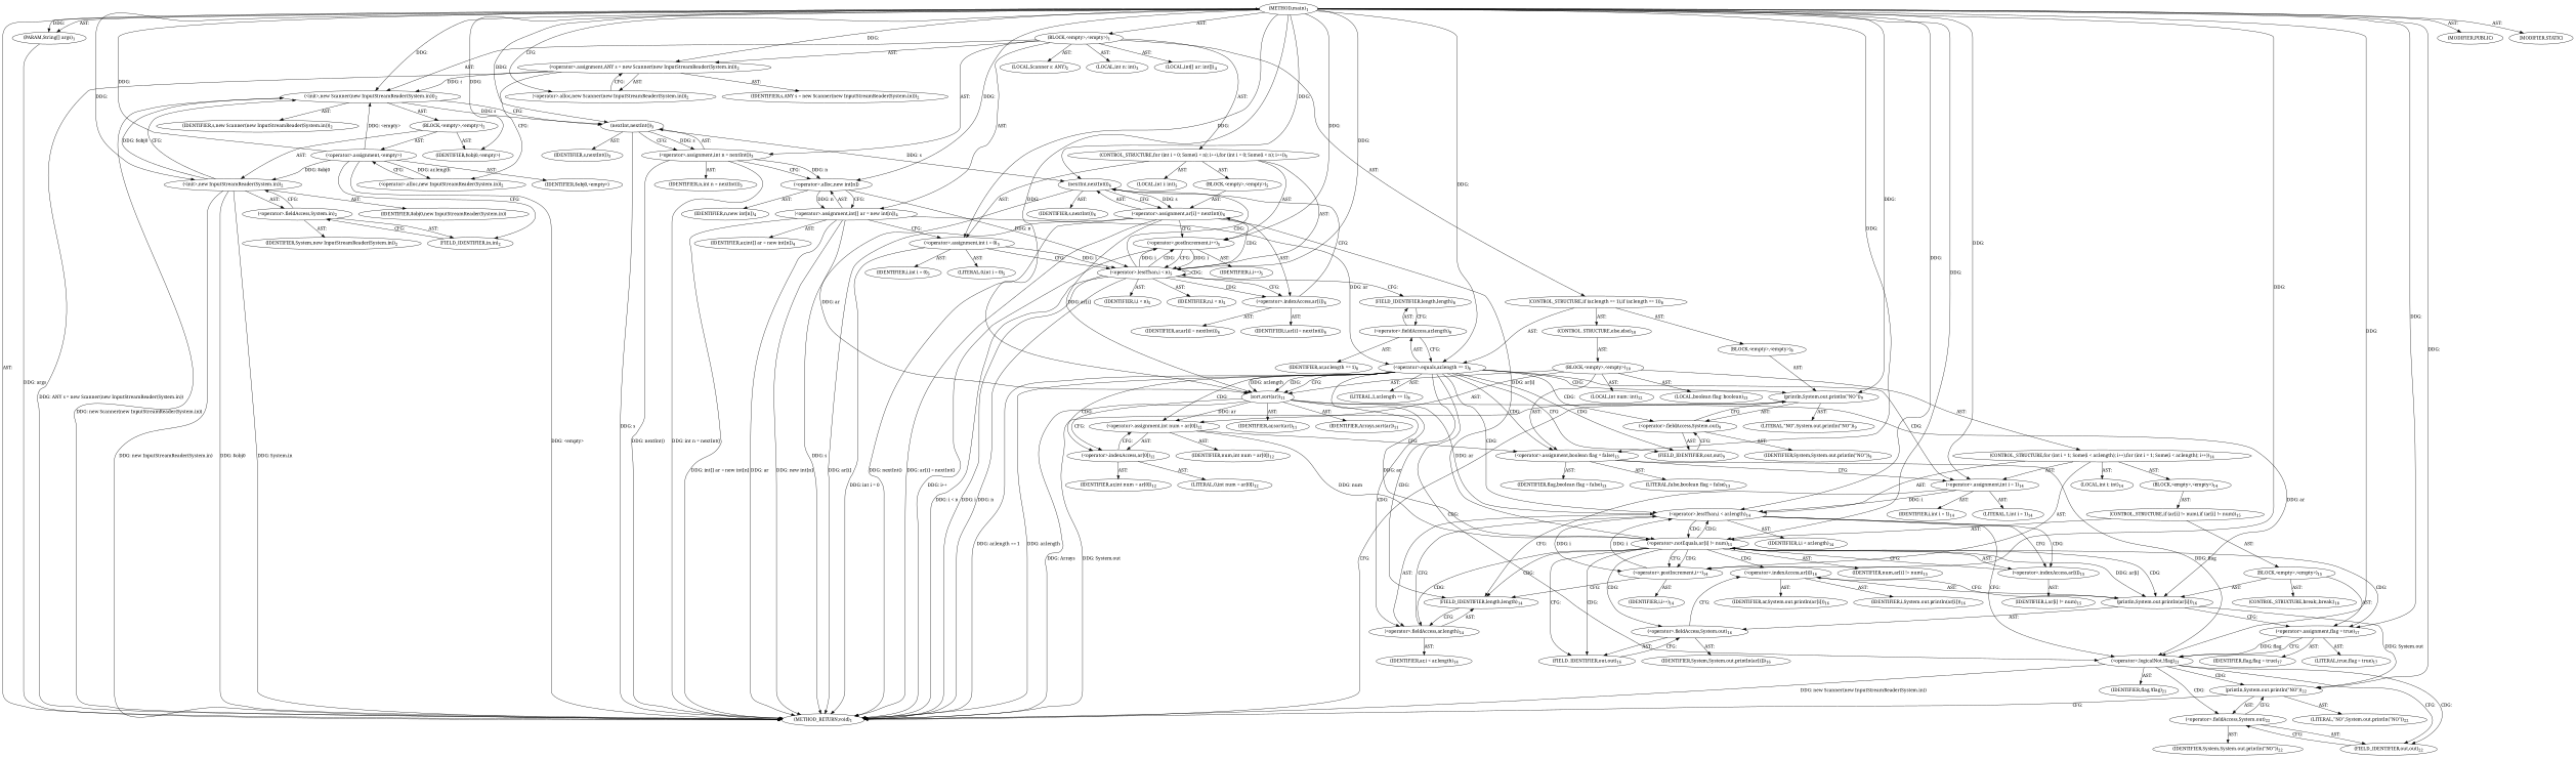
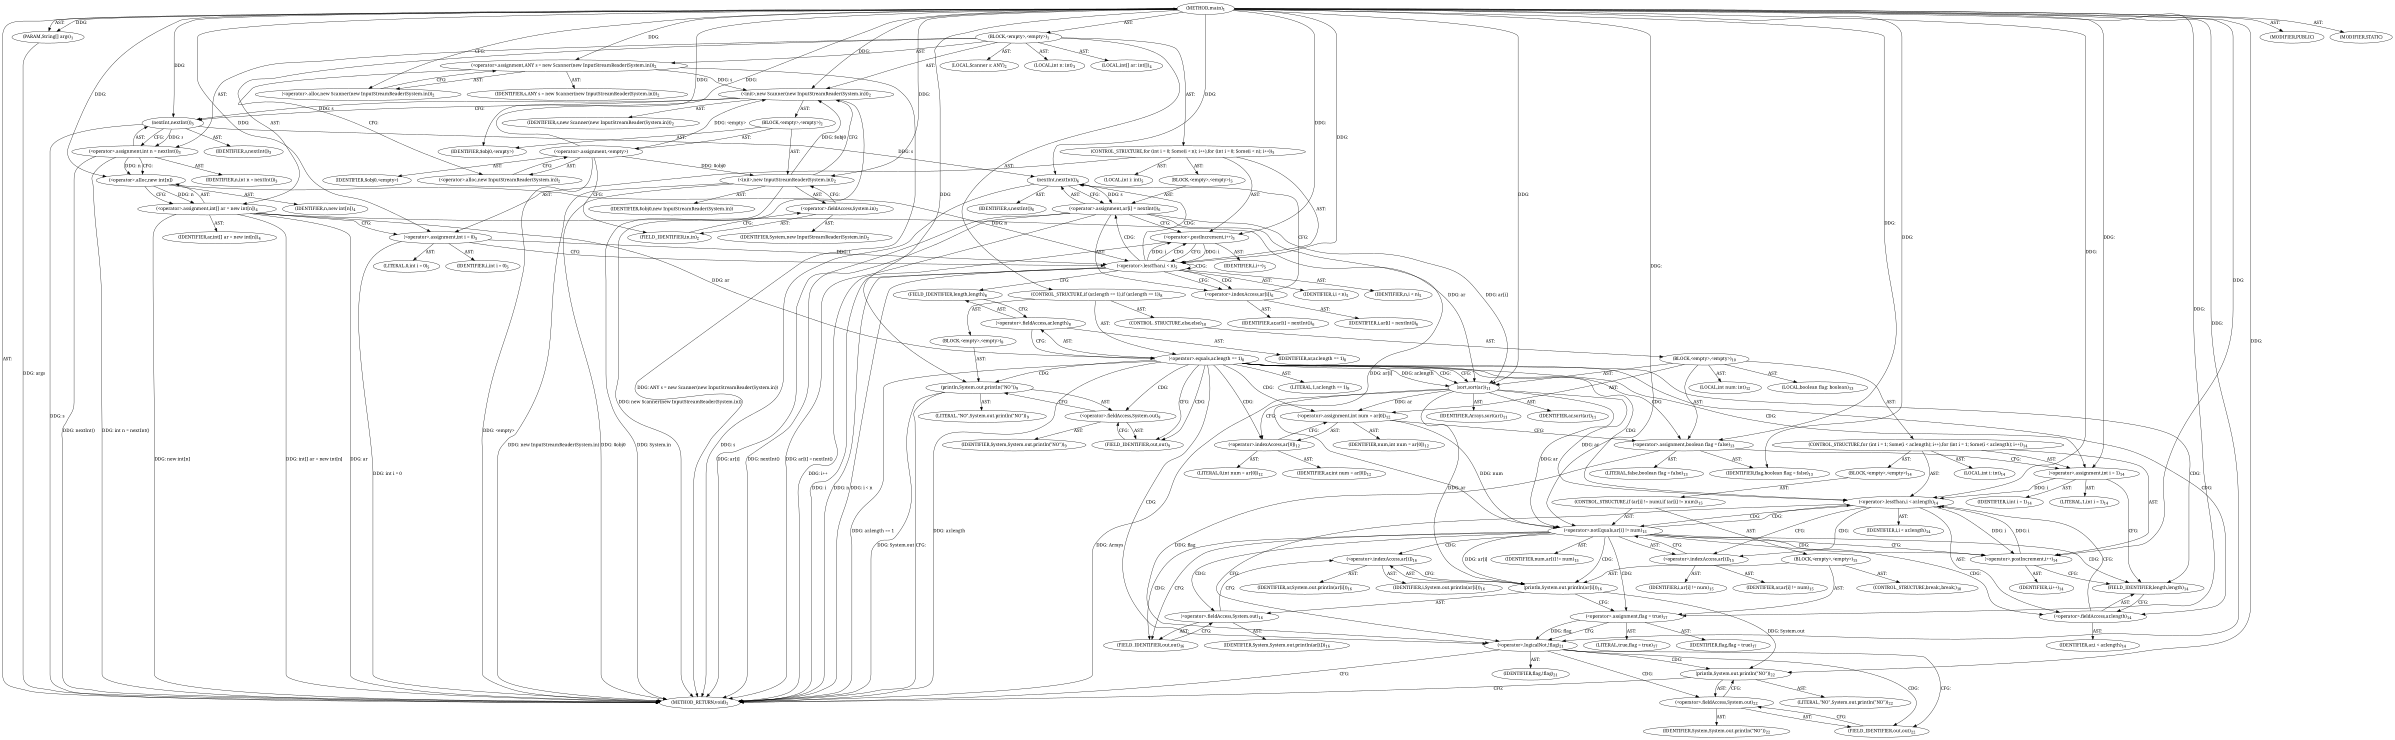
  digraph {
    fontname="Noto Serif"
    node [fontname="Noto Serif"]
    edge [fontname="Noto Serif"]
    n1 [label=<(METHOD,main)<SUB>1</SUB>>]
    n2 [label=<(PARAM,String[] args)<SUB>1</SUB>>]
    n3 [label=<(BLOCK,&lt;empty&gt;,&lt;empty&gt;)<SUB>1</SUB>>]
    n4 [label=<(&lt;operator&gt;.assignment,ANY s = new Scanner(new InputStreamReader(System.in)))<SUB>2</SUB>>]
    n5 [label=<(&lt;operator&gt;.alloc,new Scanner(new InputStreamReader(System.in)))<SUB>2</SUB>>]
    n6 [label=<(&lt;init&gt;,new Scanner(new InputStreamReader(System.in)))<SUB>2</SUB>>]
    n7 [label=<(&lt;init&gt;,new InputStreamReader(System.in))<SUB>2</SUB>>]
    n8 [label=<(IDENTIFIER,$obj0,&lt;empty&gt;)>]
    n9 [label=<(nextInt,nextInt())<SUB>3</SUB>>]
    n10 [label=<(&lt;operator&gt;.alloc,new int[n])>]
    n11 [label=<(&lt;operator&gt;.assignment,int i = 0)<SUB>5</SUB>>]
    n12 [label=<(&lt;operator&gt;.lessThan,i &lt; n)<SUB>5</SUB>>]
    n13 [label=<(&lt;operator&gt;.postIncrement,i++)<SUB>5</SUB>>]
    n14 [label=<(nextInt,nextInt())<SUB>6</SUB>>]
    n15 [label=<(&lt;operator&gt;.equals,ar.length == 1)<SUB>8</SUB>>]
    n16 [label=<(println,System.out.println(&quot;NO&quot;))<SUB>9</SUB>>]
    n17 [label=<(sort,sort(ar))<SUB>11</SUB>>]
    n18 [label=<(&lt;operator&gt;.assignment,boolean flag = false)<SUB>13</SUB>>]
    n19 [label=<(&lt;operator&gt;.assignment,int i = 1)<SUB>14</SUB>>]
    n20 [label=<(&lt;operator&gt;.lessThan,i &lt; ar.length)<SUB>14</SUB>>]
    n21 [label=<(&lt;operator&gt;.postIncrement,i++)<SUB>14</SUB>>]
    n22 [label=<(&lt;operator&gt;.notEquals,ar[i] != num)<SUB>15</SUB>>]
    n23 [label=<(&lt;operator&gt;.assignment,flag = true)<SUB>17</SUB>>]
    n24 [label=<(&lt;operator&gt;.logicalNot,!flag)<SUB>21</SUB>>]
    n25 [label=<(println,System.out.println(&quot;NO&quot;))<SUB>22</SUB>>]
    n26 [label=<(MODIFIER,PUBLIC)>]
    n27 [label=<(MODIFIER,STATIC)>]
    n28 [label=<(METHOD_RETURN,void)<SUB>1</SUB>>]
    n29 [label=<(LOCAL,Scanner s: ANY)<SUB>2</SUB>>]
    n30 [label=<(LOCAL,int n: int)<SUB>3</SUB>>]
    n31 [label=<(&lt;operator&gt;.assignment,int n = nextInt())<SUB>3</SUB>>]
    n32 [label=<(LOCAL,int[] ar: int[])<SUB>4</SUB>>]
    n33 [label=<(&lt;operator&gt;.assignment,int[] ar = new int[n])<SUB>4</SUB>>]
    n34 [label=<(CONTROL_STRUCTURE,for (int i = 0; Some(i &lt; n); i++),for (int i = 0; Some(i &lt; n); i++))<SUB>5</SUB>>]
    n35 [label=<(CONTROL_STRUCTURE,if (ar.length == 1),if (ar.length == 1))<SUB>8</SUB>>]
    n36 [label=<(IDENTIFIER,s,ANY s = new Scanner(new InputStreamReader(System.in)))<SUB>2</SUB>>]
    n37 [label=<(&lt;operator&gt;.alloc,new InputStreamReader(System.in))<SUB>2</SUB>>]
    n38 [label=<(IDENTIFIER,s,new Scanner(new InputStreamReader(System.in)))<SUB>2</SUB>>]
    n39 [label=<(BLOCK,&lt;empty&gt;,&lt;empty&gt;)<SUB>2</SUB>>]
    n40 [label=<(&lt;operator&gt;.assignment,&lt;empty&gt;)>]
    n41 [label=<(IDENTIFIER,$obj0,&lt;empty&gt;)>]
    n42 [label=<(FIELD_IDENTIFIER,in,in)<SUB>2</SUB>>]
    n43 [label=<(IDENTIFIER,$obj0,new InputStreamReader(System.in))>]
    n44 [label=<(&lt;operator&gt;.fieldAccess,System.in)<SUB>2</SUB>>]
    n45 [label=<(IDENTIFIER,s,nextInt())<SUB>3</SUB>>]
    n46 [label=<(IDENTIFIER,n,new int[n])<SUB>4</SUB>>]
    n47 [label=<(IDENTIFIER,i,int i = 0)<SUB>5</SUB>>]
    n48 [label=<(LITERAL,0,int i = 0)<SUB>5</SUB>>]
    n49 [label=<(IDENTIFIER,i,i &lt; n)<SUB>5</SUB>>]
    n50 [label=<(IDENTIFIER,n,i &lt; n)<SUB>5</SUB>>]
    n51 [label=<(&lt;operator&gt;.assignment,ar[i] = nextInt())<SUB>6</SUB>>]
    n52 [label=<(&lt;operator&gt;.indexAccess,ar[i])<SUB>6</SUB>>]
    n53 [label=<(FIELD_IDENTIFIER,length,length)<SUB>8</SUB>>]
    n54 [label=<(IDENTIFIER,i,i++)<SUB>5</SUB>>]
    n55 [label=<(IDENTIFIER,s,nextInt())<SUB>6</SUB>>]
    n56 [label=<(&lt;operator&gt;.fieldAccess,ar.length)<SUB>8</SUB>>]
    n57 [label=<(LITERAL,1,ar.length == 1)<SUB>8</SUB>>]
    n58 [label=<(&lt;operator&gt;.fieldAccess,System.out)<SUB>9</SUB>>]
    n59 [label=<(FIELD_IDENTIFIER,out,out)<SUB>9</SUB>>]
    n60 [label=<(&lt;operator&gt;.assignment,int num = ar[0])<SUB>12</SUB>>]
    n61 [label=<(&lt;operator&gt;.indexAccess,ar[0])<SUB>12</SUB>>]
    n62 [label=<(&lt;operator&gt;.fieldAccess,ar.length)<SUB>14</SUB>>]
    n63 [label=<(FIELD_IDENTIFIER,length,length)<SUB>14</SUB>>]
    n64 [label=<(LITERAL,&quot;NO&quot;,System.out.println(&quot;NO&quot;))<SUB>9</SUB>>]
    n65 [label=<(IDENTIFIER,Arrays,sort(ar))<SUB>11</SUB>>]
    n66 [label=<(IDENTIFIER,ar,sort(ar))<SUB>11</SUB>>]
    n67 [label=<(println,System.out.println(ar[i]))<SUB>16</SUB>>]
    n68 [label=<(IDENTIFIER,flag,boolean flag = false)<SUB>13</SUB>>]
    n69 [label=<(LITERAL,false,boolean flag = false)<SUB>13</SUB>>]
    n70 [label=<(IDENTIFIER,i,int i = 1)<SUB>14</SUB>>]
    n71 [label=<(LITERAL,1,int i = 1)<SUB>14</SUB>>]
    n72 [label=<(IDENTIFIER,i,i &lt; ar.length)<SUB>14</SUB>>]
    n73 [label=<(&lt;operator&gt;.indexAccess,ar[i])<SUB>15</SUB>>]
    n74 [label=<(IDENTIFIER,i,i++)<SUB>14</SUB>>]
    n75 [label=<(IDENTIFIER,num,ar[i] != num)<SUB>15</SUB>>]
    n76 [label=<(&lt;operator&gt;.fieldAccess,System.out)<SUB>16</SUB>>]
    n77 [label=<(FIELD_IDENTIFIER,out,out)<SUB>16</SUB>>]
    n78 [label=<(&lt;operator&gt;.indexAccess,ar[i])<SUB>16</SUB>>]
    n79 [label=<(IDENTIFIER,flag,flag = true)<SUB>17</SUB>>]
    n80 [label=<(LITERAL,true,flag = true)<SUB>17</SUB>>]
    n81 [label=<(IDENTIFIER,flag,!flag)<SUB>21</SUB>>]
    n82 [label=<(&lt;operator&gt;.fieldAccess,System.out)<SUB>22</SUB>>]
    n83 [label=<(FIELD_IDENTIFIER,out,out)<SUB>22</SUB>>]
    n84 [label=<(LITERAL,&quot;NO&quot;,System.out.println(&quot;NO&quot;))<SUB>22</SUB>>]
    n85 [label=<(IDENTIFIER,n,int n = nextInt())<SUB>3</SUB>>]
    n86 [label=<(IDENTIFIER,ar,int[] ar = new int[n])<SUB>4</SUB>>]
    n87 [label=<(LOCAL,int i: int)<SUB>5</SUB>>]
    n88 [label=<(BLOCK,&lt;empty&gt;,&lt;empty&gt;)<SUB>5</SUB>>]
    n89 [label=<(BLOCK,&lt;empty&gt;,&lt;empty&gt;)<SUB>8</SUB>>]
    n90 [label=<(CONTROL_STRUCTURE,else,else)<SUB>10</SUB>>]
    n91 [label=<(IDENTIFIER,System,new InputStreamReader(System.in))<SUB>2</SUB>>]
    n92 [label=<(IDENTIFIER,ar,ar[i] = nextInt())<SUB>6</SUB>>]
    n93 [label=<(IDENTIFIER,i,ar[i] = nextInt())<SUB>6</SUB>>]
    n94 [label=<(BLOCK,&lt;empty&gt;,&lt;empty&gt;)<SUB>10</SUB>>]
    n95 [label=<(IDENTIFIER,ar,ar.length == 1)<SUB>8</SUB>>]
    n96 [label=<(IDENTIFIER,System,System.out.println(&quot;NO&quot;))<SUB>9</SUB>>]
    n97 [label=<(IDENTIFIER,num,int num = ar[0])<SUB>12</SUB>>]
    n98 [label=<(IDENTIFIER,ar,int num = ar[0])<SUB>12</SUB>>]
    n99 [label=<(LITERAL,0,int num = ar[0])<SUB>12</SUB>>]
    n100 [label=<(IDENTIFIER,ar,i &lt; ar.length)<SUB>14</SUB>>]
    n101 [label=<(LOCAL,int num: int)<SUB>12</SUB>>]
    n102 [label=<(LOCAL,boolean flag: boolean)<SUB>13</SUB>>]
    n103 [label=<(CONTROL_STRUCTURE,for (int i = 1; Some(i &lt; ar.length); i++),for (int i = 1; Some(i &lt; ar.length); i++))<SUB>14</SUB>>]
    n104 [label=<(LOCAL,int i: int)<SUB>14</SUB>>]
    n105 [label=<(BLOCK,&lt;empty&gt;,&lt;empty&gt;)<SUB>14</SUB>>]
    n106 [label=<(CONTROL_STRUCTURE,if (ar[i] != num),if (ar[i] != num))<SUB>15</SUB>>]
+   n107 [label=<(IDENTIFIER,ar,ar[i] != num)<SUB>15</SUB>>]
    n108 [label=<(IDENTIFIER,i,ar[i] != num)<SUB>15</SUB>>]
    n109 [label=<(BLOCK,&lt;empty&gt;,&lt;empty&gt;)<SUB>15</SUB>>]
    n110 [label=<(CONTROL_STRUCTURE,break;,break;)<SUB>18</SUB>>]
    n111 [label=<(IDENTIFIER,System,System.out.println(ar[i]))<SUB>16</SUB>>]
    n112 [label=<(IDENTIFIER,ar,System.out.println(ar[i]))<SUB>16</SUB>>]
    n113 [label=<(IDENTIFIER,i,System.out.println(ar[i]))<SUB>16</SUB>>]
    n114 [label=<(IDENTIFIER,System,System.out.println(&quot;NO&quot;))<SUB>22</SUB>>]
    n1 -> n2 [label="AST: "]
    n1 -> n2 [label="DDG: "]
    n1 -> n3 [label="AST: "]
    n1 -> n4 [label="DDG: "]
    n1 -> n5 [label="CFG: "]
    n1 -> n6 [label="DDG: "]
    n1 -> n7 [label="DDG: "]
    n1 -> n8 [label="DDG: "]
    n1 -> n9 [label="DDG: "]
    n1 -> n10 [label="DDG: "]
    n1 -> n11 [label="DDG: "]
    n1 -> n12 [label="DDG: "]
    n1 -> n13 [label="DDG: "]
    n1 -> n14 [label="DDG: "]
-   n1 -> n15 [label="DDG: "]
+   n1 -> n68 [label="DDG: "]
    n1 -> n16 [label="DDG: "]
    n1 -> n17 [label="DDG: "]
    n1 -> n18 [label="DDG: "]
    n1 -> n19 [label="DDG: "]
    n1 -> n20 [label="DDG: "]
    n1 -> n21 [label="DDG: "]
    n1 -> n22 [label="DDG: "]
    n1 -> n23 [label="DDG: "]
    n1 -> n24 [label="DDG: "]
    n1 -> n25 [label="DDG: "]
    n1 -> n26 [label="AST: "]
    n1 -> n27 [label="AST: "]
    n1 -> n28 [label="AST: "]
    n2 -> n28 [label="DDG: args"]
    n3 -> n4 [label="AST: "]
    n3 -> n6 [label="AST: "]
    n3 -> n29 [label="AST: "]
    n3 -> n30 [label="AST: "]
    n3 -> n31 [label="AST: "]
    n3 -> n32 [label="AST: "]
    n3 -> n33 [label="AST: "]
    n3 -> n34 [label="AST: "]
    n3 -> n35 [label="AST: "]
    n4 -> n5 [label="AST: "]
    n4 -> n6 [label="DDG: s"]
    n4 -> n28 [label="DDG: ANY s = new Scanner(new InputStreamReader(System.in))"]
    n4 -> n36 [label="AST: "]
    n4 -> n37 [label="CFG: "]
    n5 -> n4 [label="CFG: "]
    n6 -> n9 [label="CFG: "]
    n6 -> n9 [label="DDG: s"]
    n6 -> n28 [label="DDG: new Scanner(new InputStreamReader(System.in))"]
    n6 -> n38 [label="AST: "]
    n6 -> n39 [label="AST: "]
    n7 -> n6 [label="CFG: "]
    n7 -> n6 [label="DDG: $obj0"]
    n7 -> n28 [label="DDG: $obj0"]
    n7 -> n28 [label="DDG: System.in"]
    n7 -> n28 [label="DDG: new InputStreamReader(System.in)"]
    n7 -> n43 [label="AST: "]
    n7 -> n44 [label="AST: "]
    n9 -> n14 [label="DDG: s"]
    n9 -> n28 [label="DDG: s"]
    n9 -> n31 [label="CFG: "]
    n9 -> n31 [label="DDG: s"]
    n9 -> n45 [label="AST: "]
    n10 -> n12 [label="DDG: n"]
    n10 -> n33 [label="CFG: "]
    n10 -> n33 [label="DDG: n"]
    n10 -> n46 [label="AST: "]
    n11 -> n12 [label="CFG: "]
    n11 -> n12 [label="DDG: i"]
    n11 -> n28 [label="DDG: int i = 0"]
    n11 -> n47 [label="AST: "]
    n11 -> n48 [label="AST: "]
    n12 -> n12 [label="CDG: "]
    n12 -> n13 [label="DDG: i"]
    n12 -> n13 [label="CDG: "]
    n12 -> n14 [label="CDG: "]
    n12 -> n28 [label="DDG: i"]
    n12 -> n28 [label="DDG: n"]
    n12 -> n28 [label="DDG: i &lt; n"]
    n12 -> n49 [label="AST: "]
    n12 -> n50 [label="AST: "]
    n12 -> n51 [label="CDG: "]
    n12 -> n52 [label="CFG: "]
    n12 -> n52 [label="CDG: "]
    n12 -> n53 [label="CFG: "]
    n13 -> n12 [label="CFG: "]
    n13 -> n12 [label="DDG: i"]
    n13 -> n28 [label="DDG: i++"]
    n13 -> n54 [label="AST: "]
    n14 -> n28 [label="DDG: s"]
    n14 -> n51 [label="CFG: "]
    n14 -> n51 [label="DDG: s"]
    n14 -> n55 [label="AST: "]
    n15 -> n16 [label="CDG: "]
    n15 -> n17 [label="CFG: "]
    n15 -> n17 [label="DDG: ar.length"]
    n15 -> n17 [label="CDG: "]
    n15 -> n18 [label="CDG: "]
    n15 -> n19 [label="CDG: "]
    n15 -> n20 [label="CDG: "]
    n15 -> n24 [label="CDG: "]
    n15 -> n28 [label="DDG: ar.length"]
    n15 -> n28 [label="DDG: ar.length == 1"]
    n15 -> n56 [label="AST: "]
    n15 -> n57 [label="AST: "]
    n15 -> n58 [label="CDG: "]
    n15 -> n59 [label="CFG: "]
    n15 -> n59 [label="CDG: "]
    n15 -> n60 [label="CDG: "]
    n15 -> n61 [label="CDG: "]
    n15 -> n62 [label="CDG: "]
    n15 -> n63 [label="CDG: "]
    n16 -> n28 [label="CFG: "]
    n16 -> n28 [label="DDG: System.out"]
    n16 -> n58 [label="AST: "]
    n16 -> n64 [label="AST: "]
    n17 -> n20 [label="DDG: ar"]
    n17 -> n22 [label="DDG: ar"]
    n17 -> n28 [label="DDG: Arrays"]
    n17 -> n60 [label="DDG: ar"]
    n17 -> n61 [label="CFG: "]
    n17 -> n65 [label="AST: "]
    n17 -> n66 [label="AST: "]
    n17 -> n67 [label="DDG: ar"]
    n18 -> n19 [label="CFG: "]
    n18 -> n24 [label="DDG: flag"]
    n18 -> n68 [label="AST: "]
    n18 -> n69 [label="AST: "]
    n19 -> n20 [label="DDG: i"]
    n19 -> n63 [label="CFG: "]
    n19 -> n70 [label="AST: "]
    n19 -> n71 [label="AST: "]
    n20 -> n21 [label="DDG: i"]
    n20 -> n22 [label="CDG: "]
    n20 -> n24 [label="CFG: "]
    n20 -> n62 [label="AST: "]
    n20 -> n72 [label="AST: "]
    n20 -> n73 [label="CFG: "]
    n20 -> n73 [label="CDG: "]
    n21 -> n20 [label="DDG: i"]
    n21 -> n63 [label="CFG: "]
    n21 -> n74 [label="AST: "]
    n22 -> n20 [label="CDG: "]
    n22 -> n21 [label="CFG: "]
    n22 -> n21 [label="CDG: "]
    n22 -> n23 [label="CDG: "]
    n22 -> n62 [label="CDG: "]
    n22 -> n63 [label="CDG: "]
    n22 -> n67 [label="DDG: ar[i]"]
    n22 -> n67 [label="CDG: "]
    n22 -> n73 [label="AST: "]
    n22 -> n75 [label="AST: "]
    n22 -> n76 [label="CDG: "]
    n22 -> n77 [label="CFG: "]
    n22 -> n77 [label="CDG: "]
    n22 -> n78 [label="CDG: "]
    n23 -> n24 [label="CFG: "]
    n23 -> n24 [label="DDG: flag"]
    n23 -> n79 [label="AST: "]
    n23 -> n80 [label="AST: "]
    n24 -> n25 [label="CDG: "]
-   n24 -> n28 [label="DDG: new Scanner(new InputStreamReader(System.in))"]
+   n24 -> n28 [label="CFG: "]
    n24 -> n81 [label="AST: "]
    n24 -> n82 [label="CDG: "]
    n24 -> n83 [label="CFG: "]
    n24 -> n83 [label="CDG: "]
    n25 -> n28 [label="CFG: "]
    n25 -> n82 [label="AST: "]
    n25 -> n84 [label="AST: "]
    n31 -> n9 [label="AST: "]
    n31 -> n10 [label="CFG: "]
    n31 -> n10 [label="DDG: n"]
    n31 -> n28 [label="DDG: nextInt()"]
    n31 -> n28 [label="DDG: int n = nextInt()"]
    n31 -> n85 [label="AST: "]
    n33 -> n10 [label="AST: "]
    n33 -> n11 [label="CFG: "]
    n33 -> n15 [label="DDG: ar"]
    n33 -> n17 [label="DDG: ar"]
    n33 -> n28 [label="DDG: ar"]
    n33 -> n28 [label="DDG: new int[n]"]
    n33 -> n28 [label="DDG: int[] ar = new int[n]"]
    n33 -> n86 [label="AST: "]
    n34 -> n11 [label="AST: "]
    n34 -> n12 [label="AST: "]
    n34 -> n13 [label="AST: "]
    n34 -> n87 [label="AST: "]
    n34 -> n88 [label="AST: "]
    n35 -> n15 [label="AST: "]
    n35 -> n89 [label="AST: "]
    n35 -> n90 [label="AST: "]
    n37 -> n40 [label="CFG: "]
    n39 -> n7 [label="AST: "]
    n39 -> n8 [label="AST: "]
    n39 -> n40 [label="AST: "]
    n40 -> n1 [label="DDG: "]
    n40 -> n6 [label="DDG: &lt;empty&gt;"]
    n40 -> n7 [label="DDG: $obj0"]
    n40 -> n28 [label="DDG: &lt;empty&gt;"]
-   n40 -> n37 [label="DDG: ar.length"]
+   n40 -> n37 [label="AST: "]
    n40 -> n41 [label="AST: "]
    n40 -> n42 [label="CFG: "]
    n42 -> n44 [label="CFG: "]
    n44 -> n7 [label="CFG: "]
    n44 -> n42 [label="AST: "]
    n44 -> n91 [label="AST: "]
    n51 -> n13 [label="CFG: "]
    n51 -> n14 [label="AST: "]
    n51 -> n17 [label="DDG: ar[i]"]
    n51 -> n22 [label="DDG: ar[i]"]
    n51 -> n28 [label="DDG: ar[i]"]
    n51 -> n28 [label="DDG: nextInt()"]
    n51 -> n28 [label="DDG: ar[i] = nextInt()"]
    n51 -> n52 [label="AST: "]
    n52 -> n14 [label="CFG: "]
    n52 -> n92 [label="AST: "]
    n52 -> n93 [label="AST: "]
    n53 -> n56 [label="CFG: "]
    n56 -> n15 [label="CFG: "]
    n56 -> n53 [label="AST: "]
    n56 -> n95 [label="AST: "]
    n58 -> n16 [label="CFG: "]
    n58 -> n59 [label="AST: "]
    n58 -> n96 [label="AST: "]
    n59 -> n58 [label="CFG: "]
    n60 -> n18 [label="CFG: "]
    n60 -> n22 [label="DDG: num"]
    n60 -> n61 [label="AST: "]
    n60 -> n97 [label="AST: "]
    n61 -> n60 [label="CFG: "]
    n61 -> n98 [label="AST: "]
    n61 -> n99 [label="AST: "]
    n62 -> n20 [label="CFG: "]
    n62 -> n63 [label="AST: "]
    n62 -> n100 [label="AST: "]
    n63 -> n62 [label="CFG: "]
    n67 -> n23 [label="CFG: "]
    n67 -> n25 [label="DDG: System.out"]
    n67 -> n76 [label="AST: "]
    n67 -> n78 [label="AST: "]
    n73 -> n22 [label="CFG: "]
+   n73 -> n107 [label="AST: "]
    n73 -> n108 [label="AST: "]
    n76 -> n77 [label="AST: "]
    n76 -> n78 [label="CFG: "]
    n76 -> n111 [label="AST: "]
    n77 -> n76 [label="CFG: "]
    n78 -> n67 [label="CFG: "]
    n78 -> n112 [label="AST: "]
    n78 -> n113 [label="AST: "]
    n82 -> n25 [label="CFG: "]
    n82 -> n83 [label="AST: "]
    n82 -> n114 [label="AST: "]
    n83 -> n82 [label="CFG: "]
    n88 -> n51 [label="AST: "]
    n89 -> n16 [label="AST: "]
    n90 -> n94 [label="AST: "]
    n94 -> n17 [label="AST: "]
    n94 -> n18 [label="AST: "]
    n94 -> n60 [label="AST: "]
    n94 -> n101 [label="AST: "]
    n94 -> n102 [label="AST: "]
    n94 -> n103 [label="AST: "]
    n103 -> n19 [label="AST: "]
    n103 -> n20 [label="AST: "]
    n103 -> n21 [label="AST: "]
    n103 -> n104 [label="AST: "]
    n103 -> n105 [label="AST: "]
    n105 -> n106 [label="AST: "]
    n106 -> n22 [label="AST: "]
    n106 -> n109 [label="AST: "]
    n109 -> n23 [label="AST: "]
    n109 -> n67 [label="AST: "]
    n109 -> n110 [label="AST: "]
  }
